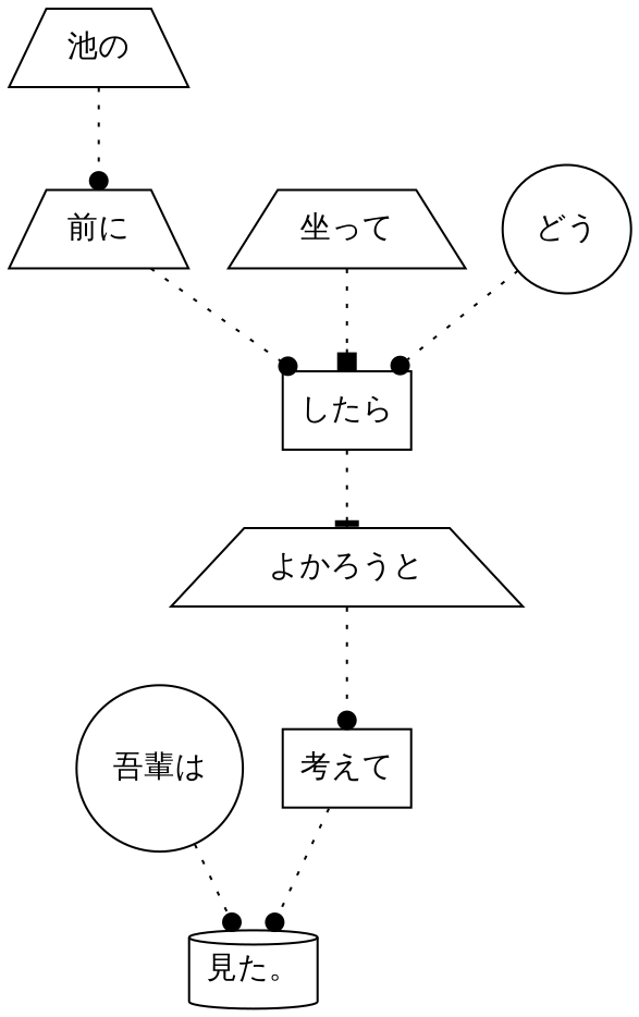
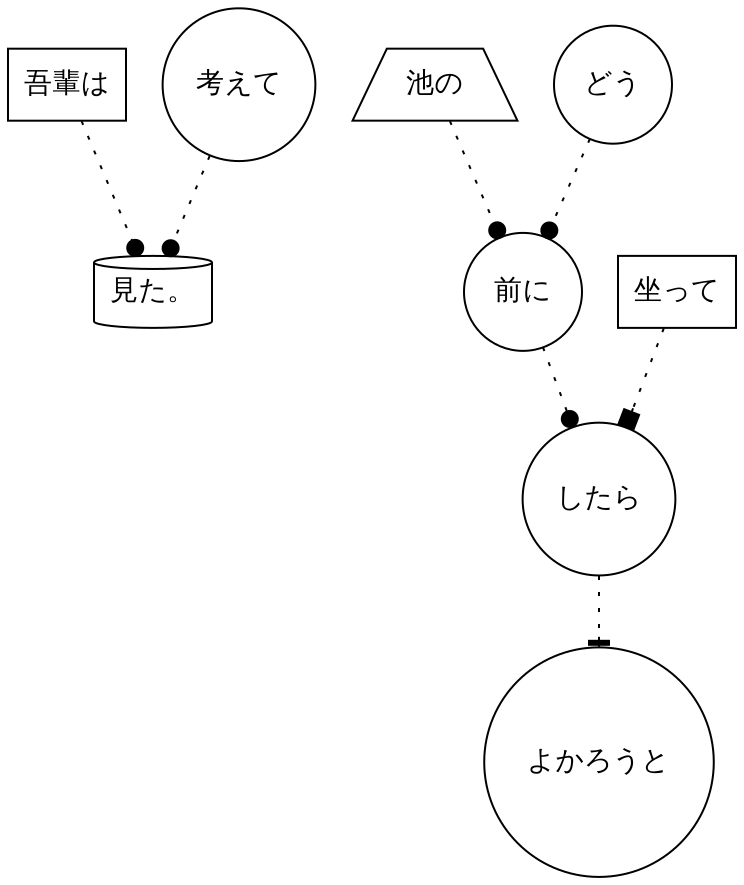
  digraph {
    fontname="Patrick Hand"
    node [fontname="Patrick Hand" shape=trapezium]
    edge [arrowhead=dot fontname="Patrick Hand" style=dotted]
-   n1 [label="吾輩は" shape=circle]
+   n1 [label="吾輩は" shape=box]
    n2 [label="見た。" shape=cylinder]
    n3 [label="池の"]
-   n4 [label="前に"]
-   n5 [label="したら" shape=box]
-   n6 [label="坐って"]
-   n7 [label="よかろうと"]
+   n4 [label="前に" shape=circle]
+   n5 [label="したら" shape=circle]
+   n6 [label="坐って" shape=box]
+   n7 [label="よかろうと" shape=circle]
    n8 [label="どう" shape=circle]
-   n9 [label="考えて" shape=box]
+   n9 [label="考えて" shape=circle]
    n1 -> n2
    n3 -> n4
    n4 -> n5
    n5 -> n7 [arrowhead=tee]
    n6 -> n5 [arrowhead=box]
-   n7 -> n9
-   n8 -> n5
+   n8 -> n4
    n9 -> n2
  }
